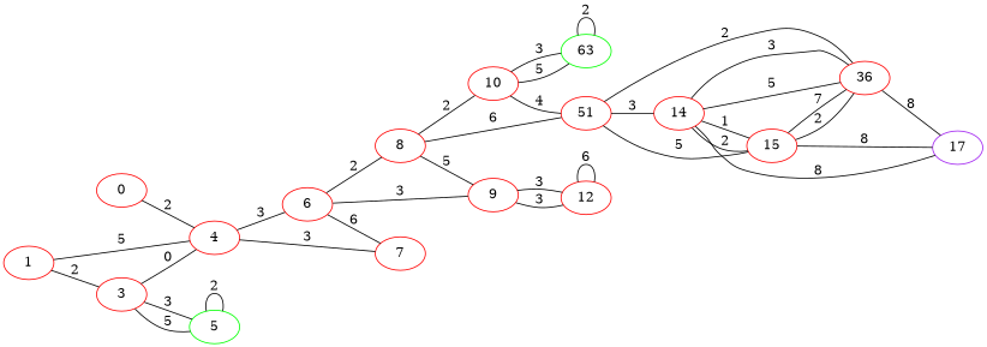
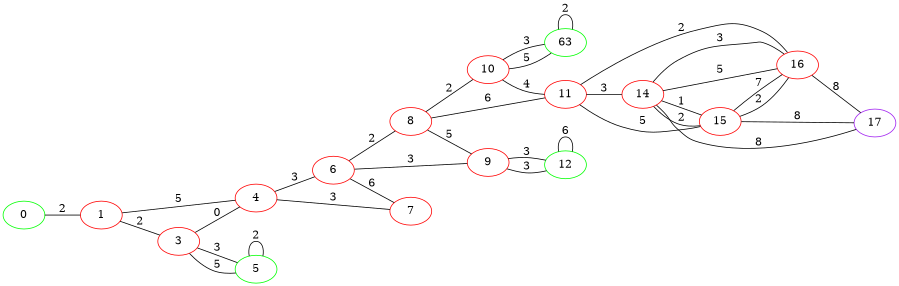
  graph {
    rankdir=LR
    node [color=red weight=1]
-   0
+   0 [color=green]
    1
    3
    4
    5 [color=green weight=2]
    6
    7
    8
    9
    10
-   11 [label=51]
-   12 [weight=2]
+   11
+   12 [color=green weight=2]
    n13 [color=green label=63 weight=2]
    14
    15
-   16 [label=36]
+   16
    17 [color=purple weight=4]
-   0 -- 4 [label=2]
+   0 -- 1 [label=2]
    1 -- 3 [label=2]
    1 -- 4 [label=5]
    3 -- 4 [label=0]
    3 -- 5 [label=3]
    3 -- 5 [label=5]
    4 -- 6 [label=3]
    4 -- 7 [label=3]
    5 -- 5 [label=2]
    6 -- 7 [label=6]
    6 -- 8 [label=2]
    6 -- 9 [label=3]
    8 -- 9 [label=5]
    8 -- 10 [label=2]
    8 -- 11 [label=6]
    9 -- 12 [label=3]
    9 -- 12 [label=3]
    10 -- 11 [label=4]
    10 -- n13 [label=3]
    10 -- n13 [label=5]
    11 -- 14 [label=3]
    11 -- 15 [label=5]
    11 -- 16 [label=2]
    12 -- 12 [label=6]
    n13 -- n13 [label=2]
    14 -- 15 [label=1]
    14 -- 15 [label=2]
    14 -- 16 [label=3]
    14 -- 16 [label=5]
    14 -- 17 [label=8]
    15 -- 16 [label=2]
    15 -- 16 [label=7]
    15 -- 17 [label=8]
    16 -- 17 [label=8]
  }
